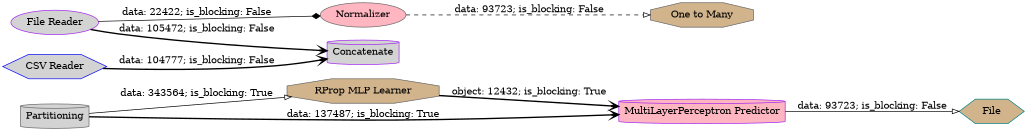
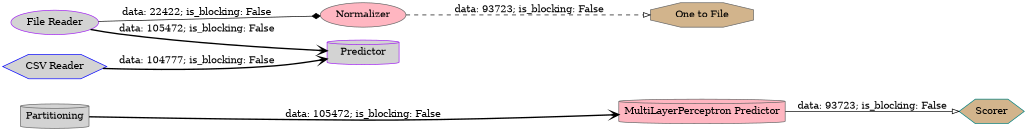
  digraph {
    rankdir=LR
    node [color=gray40 fillcolor=lightgrey shape=cylinder style=filled]
    edge [arrowhead=vee style=bold]
-   n1 [fillcolor=tan label="RProp MLP Learner" shape=octagon]
-   n2 [color=purple fillcolor=lightpink label="MultiLayerPerceptron Predictor"]
-   n3 [color=teal fillcolor=tan label=File shape=hexagon]
-   n4 [fillcolor=tan label="One to Many" shape=octagon]
+   n2 [fillcolor=lightpink label="MultiLayerPerceptron Predictor"]
+   n3 [color=teal fillcolor=tan label=Scorer shape=hexagon]
+   n4 [fillcolor=tan label="One to File" shape=octagon]
    n5 [label=Partitioning]
-   n6 [color=purple label=Concatenate]
+   n6 [color=purple label=Predictor]
    n7 [fillcolor=lightpink label=Normalizer shape=ellipse]
    n8 [color=purple label="File Reader" shape=ellipse]
    n9 [color=blue label="CSV Reader" shape=hexagon]
-   n1 -> n2 [label="object: 12432; is_blocking: True"]
    n2 -> n3 [arrowhead=onormal label="data: 93723; is_blocking: False" style=solid]
-   n5 -> n1 [arrowhead=onormal label="data: 343564; is_blocking: True" style=solid]
-   n5 -> n2 [label="data: 137487; is_blocking: True"]
+   n5 -> n2 [label="data: 105472; is_blocking: False"]
    n7 -> n4 [arrowhead=onormal label="data: 93723; is_blocking: False" style=dashed]
    n8 -> n6 [label="data: 105472; is_blocking: False"]
    n8 -> n7 [arrowhead=diamond label="data: 22422; is_blocking: False" style=solid]
    n9 -> n6 [label="data: 104777; is_blocking: False"]
  }
